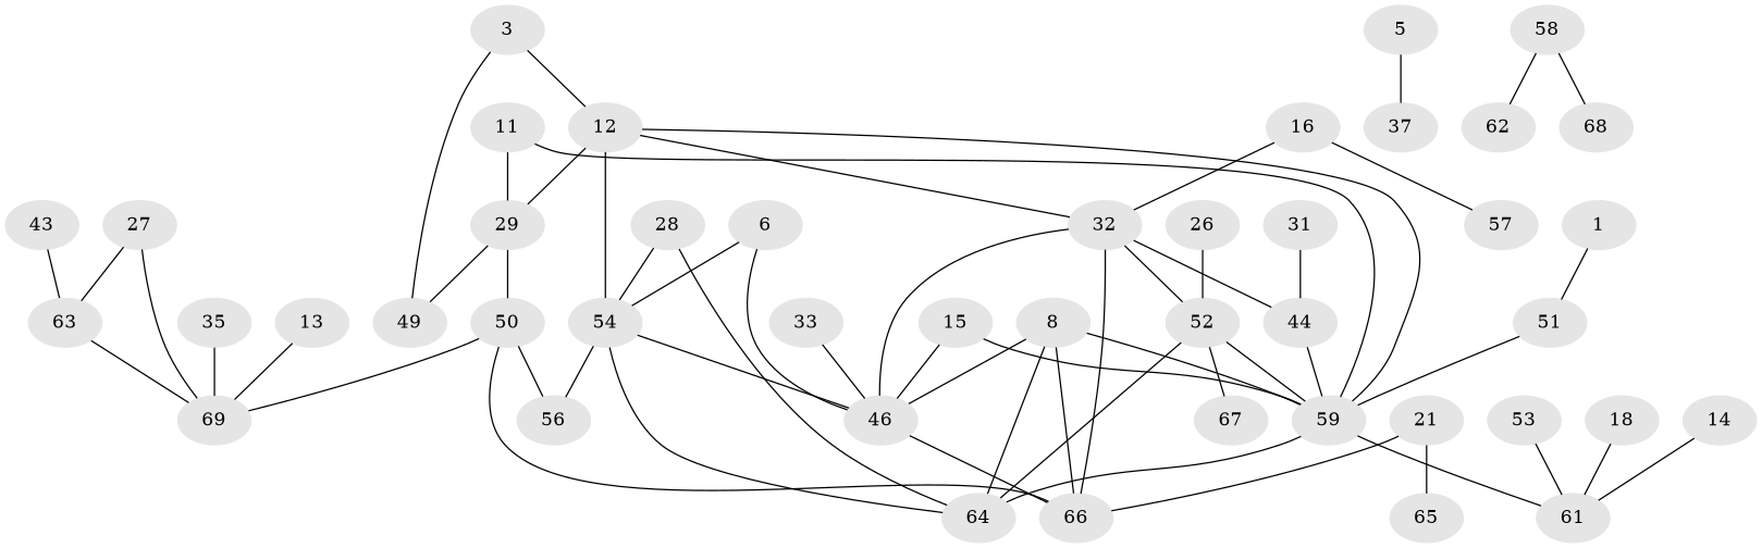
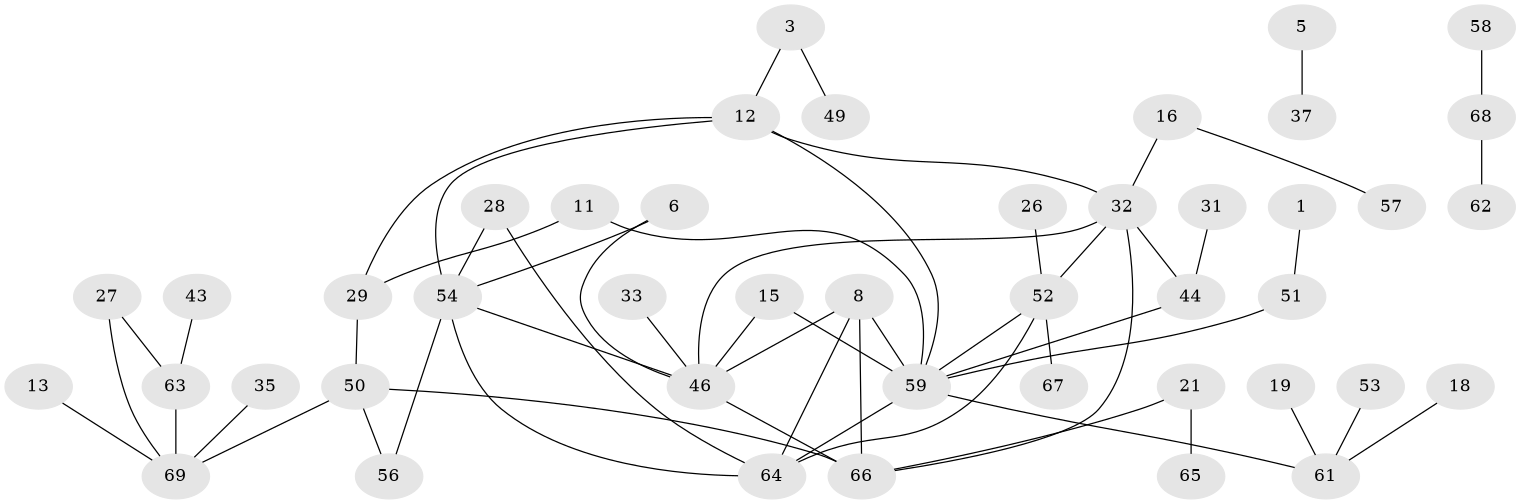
  graph {
    node [color=gray90 style=filled]
    edge [weight=1.0]
    1
    51
    59
    3
    12
    49
    54
    29
    32
    5
    37
    6
    46
    66
    64
    56
    8
    61
    11
    50
    21
    65
    52
    44
    13
    69
    15
    16
    57
    18
-   19 [label=14]
+   19
    26
    67
    27
    63
    28
    31
    33
    35
    43
    53
    58
    62
    68
    1 -- 51
    51 -- 59
    59 -- 64
    59 -- 61
    3 -- 12
    3 -- 49
    12 -- 59
    12 -- 54
    12 -- 29
    12 -- 32
    54 -- 46
    54 -- 64
    54 -- 56
-   29 -- 49
    29 -- 50
    32 -- 46
    32 -- 66
    32 -- 52
    32 -- 44
    5 -- 37
    6 -- 54
    6 -- 46
    46 -- 66
    8 -- 59
    8 -- 46
    8 -- 66
    8 -- 64
    11 -- 59
    11 -- 29
    50 -- 66
    50 -- 56
    50 -- 69
    21 -- 66
    21 -- 65 [weight=2.0]
    52 -- 59
    52 -- 64
    52 -- 67
    44 -- 59
    13 -- 69
    15 -- 59
    15 -- 46
    16 -- 32
    16 -- 57
    18 -- 61
    19 -- 61
    26 -- 52
    27 -- 69
    27 -- 63
    63 -- 69
    28 -- 54
    28 -- 64
    31 -- 44
    33 -- 46
    35 -- 69
    43 -- 63
    53 -- 61
-   58 -- 62
+   68 -- 62
    58 -- 68
  }
